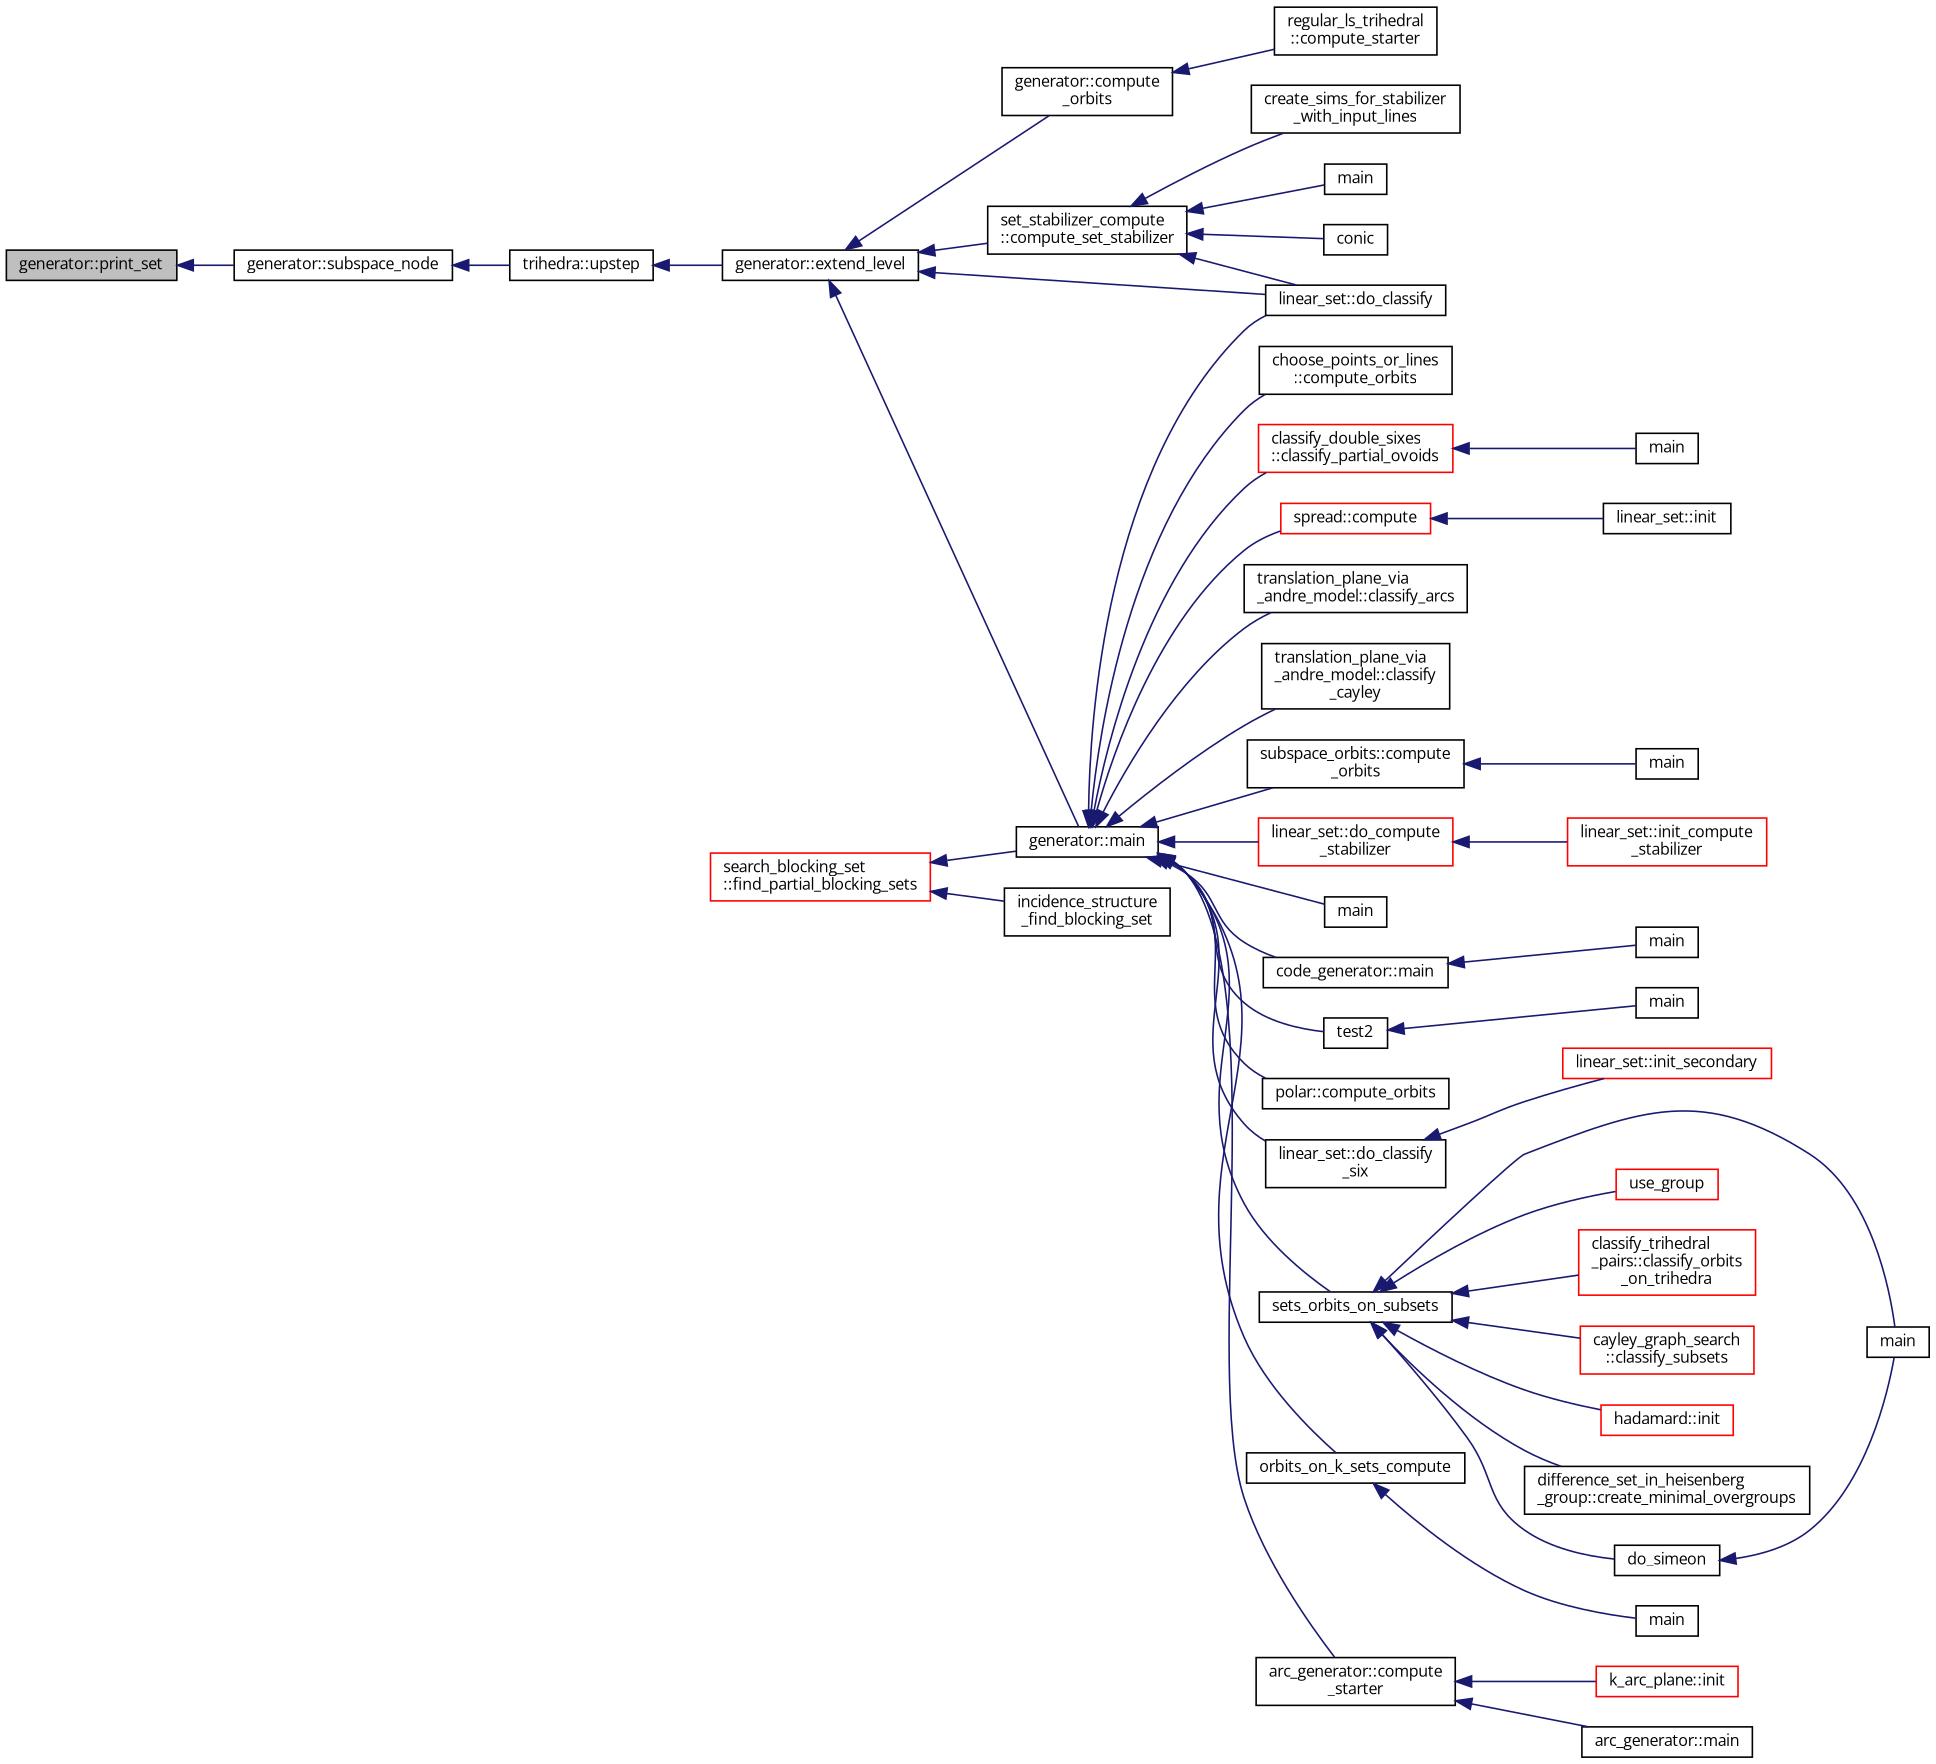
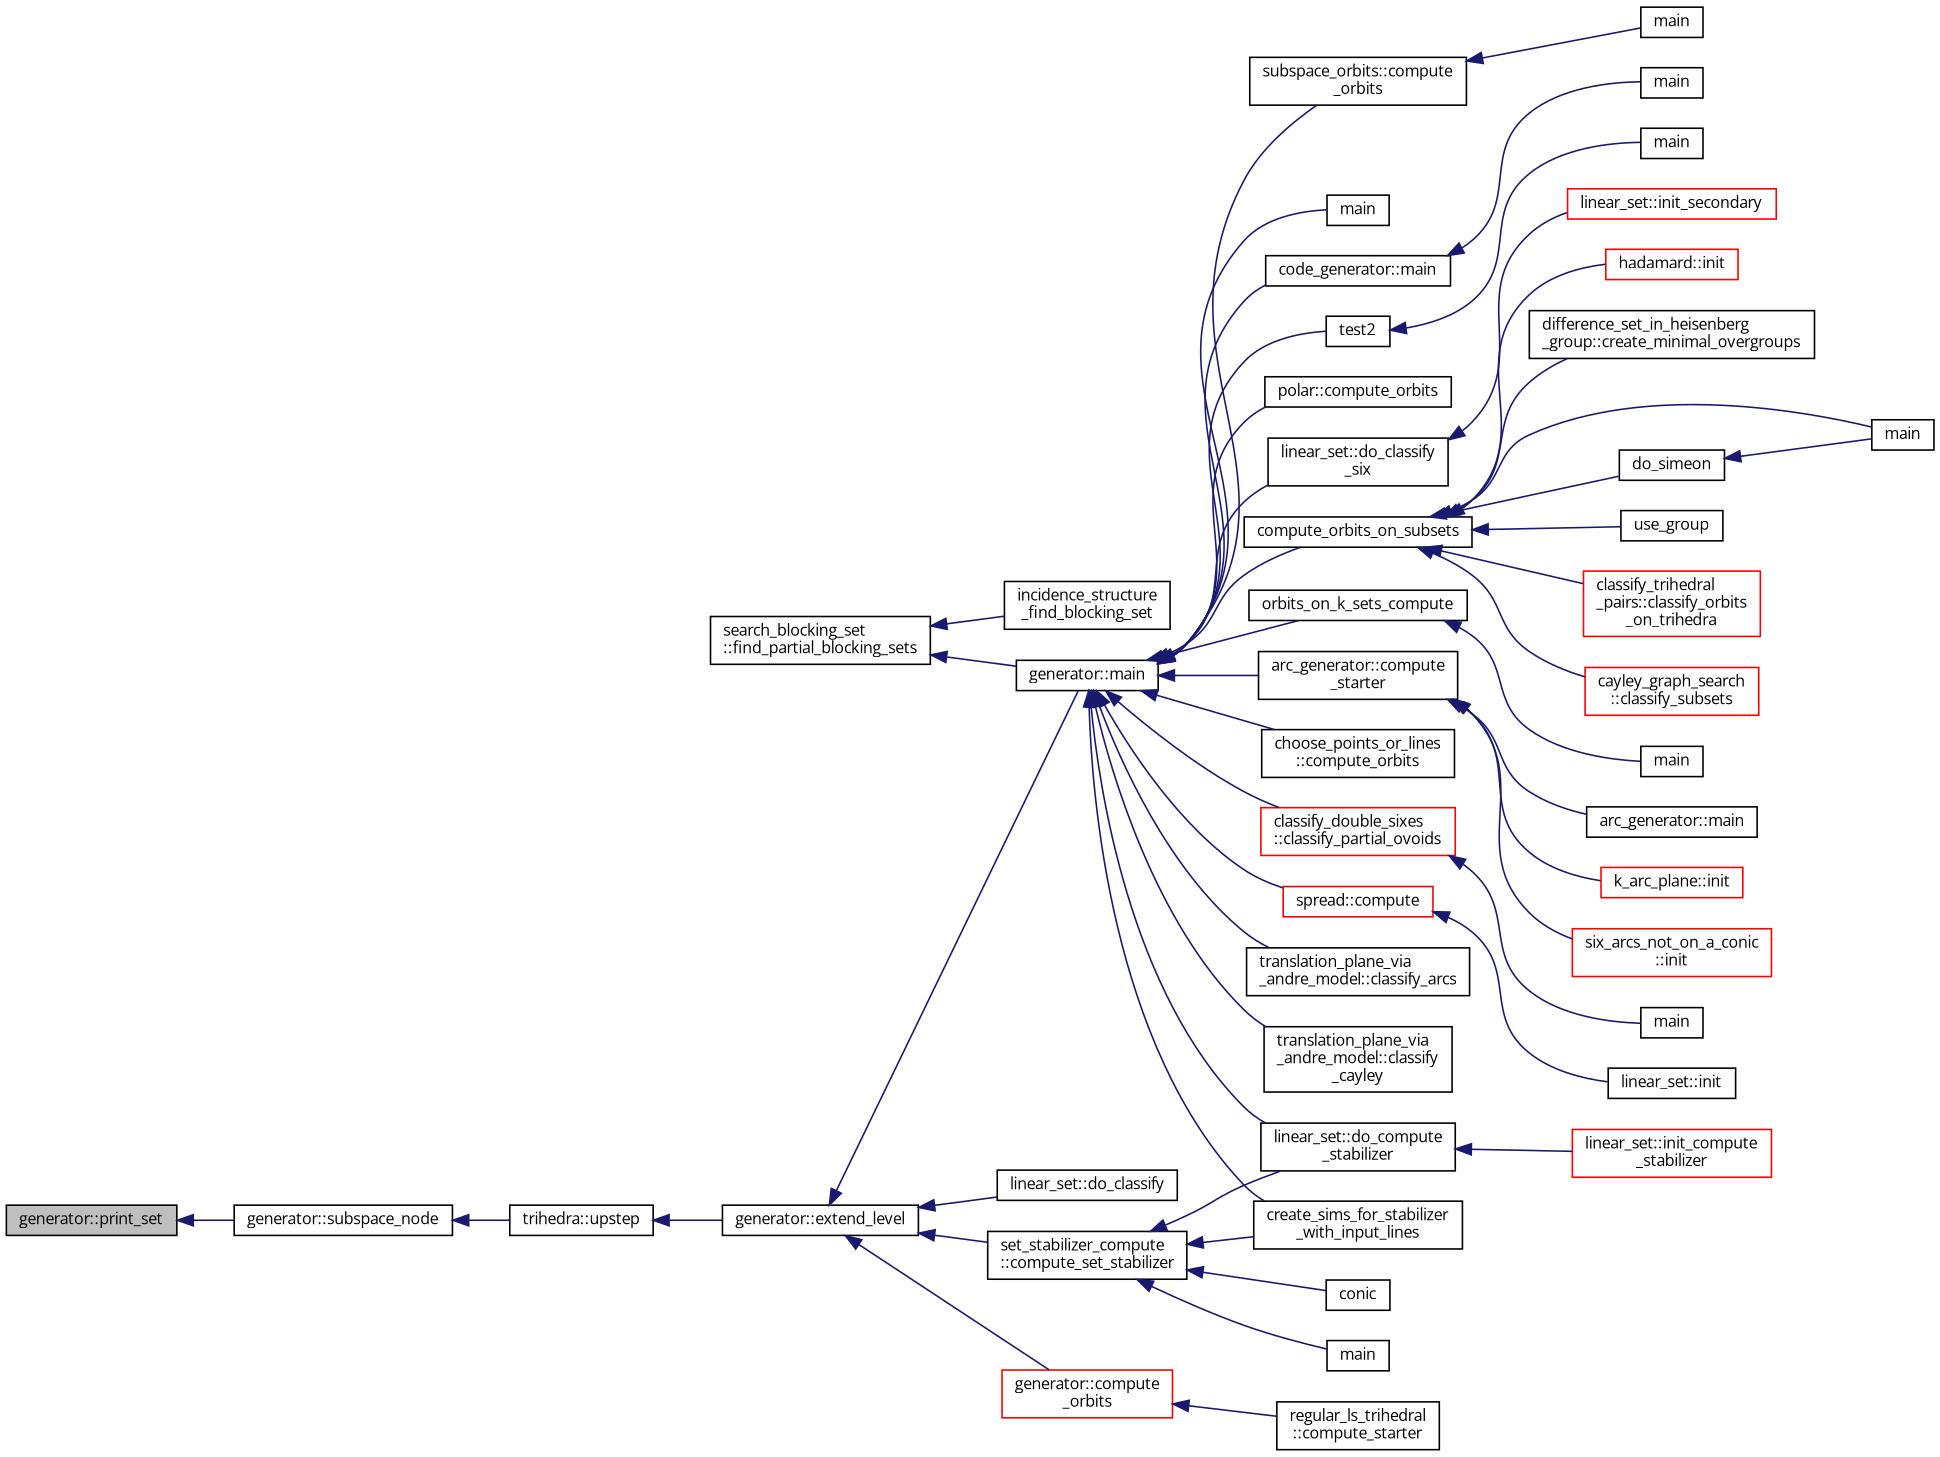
  digraph {
    fontname="Open Sans"
    rankdir=LR
    node [color=black fillcolor=white fontname="Open Sans" fontsize=10 shape=record style=filled]
    edge [color=midnightblue dir=back fontname="Open Sans" fontsize=10 labelfontname=Helvetica labelfontsize=10 style=solid]
    n1 [fillcolor=grey75 fontcolor=black height=0.2 label="generator::print_set" width=0.4]
    n2 [height=0.2 label="generator::subspace_node" width=0.4]
    n3 [height=0.2 label="trihedra::upstep" width=0.4]
    n4 [height=0.2 label="generator::extend_level" width=0.4]
    n5 [height=0.2 label="set_stabilizer_compute\l::compute_set_stabilizer" width=0.4]
-   n6 [height=0.2 label="generator::compute\l_orbits" width=0.4]
+   n6 [color=red height=0.2 label="generator::compute\l_orbits" width=0.4]
    n7 [height=0.2 label="generator::main" width=0.4]
    n8 [height=0.2 label="linear_set::do_classify" width=0.4]
    n9 [height=0.2 label=main width=0.4]
    n10 [height=0.2 label=conic width=0.4]
-   n11 [color=red height=0.2 label="linear_set::do_compute\l_stabilizer" width=0.4]
+   n11 [height=0.2 label="linear_set::do_compute\l_stabilizer" width=0.4]
    n12 [height=0.2 label="create_sims_for_stabilizer\l_with_input_lines" width=0.4]
    n13 [height=0.2 label="regular_ls_trihedral\l::compute_starter" width=0.4]
    n14 [height=0.2 label=main width=0.4]
    n15 [height=0.2 label="code_generator::main" width=0.4]
    n16 [height=0.2 label=test2 width=0.4]
    n17 [height=0.2 label="polar::compute_orbits" width=0.4]
    n18 [height=0.2 label="linear_set::do_classify\l_six" width=0.4]
-   n19 [height=0.2 label=sets_orbits_on_subsets width=0.4]
+   n19 [height=0.2 label=compute_orbits_on_subsets width=0.4]
    n20 [height=0.2 label=orbits_on_k_sets_compute width=0.4]
    n21 [height=0.2 label="arc_generator::compute\l_starter" width=0.4]
    n22 [height=0.2 label="choose_points_or_lines\l::compute_orbits" width=0.4]
    n23 [color=red height=0.2 label="classify_double_sixes\l::classify_partial_ovoids" width=0.4]
    n24 [color=red height=0.2 label="spread::compute" width=0.4]
    n25 [height=0.2 label="translation_plane_via\l_andre_model::classify_arcs" width=0.4]
    n26 [height=0.2 label="translation_plane_via\l_andre_model::classify\l_cayley" width=0.4]
    n27 [height=0.2 label="subspace_orbits::compute\l_orbits" width=0.4]
    n28 [color=red height=0.2 label="linear_set::init_compute\l_stabilizer" width=0.4]
    n29 [height=0.2 label=main width=0.4]
    n30 [height=0.2 label=main width=0.4]
    n31 [color=red height=0.2 label="linear_set::init_secondary" width=0.4]
    n32 [color=red height=0.2 label="cayley_graph_search\l::classify_subsets" width=0.4]
    n33 [color=red height=0.2 label="hadamard::init" width=0.4]
    n34 [height=0.2 label="difference_set_in_heisenberg\l_group::create_minimal_overgroups" width=0.4]
    n35 [height=0.2 label=main width=0.4]
    n36 [height=0.2 label=do_simeon width=0.4]
-   n37 [color=red height=0.2 label=use_group width=0.4]
+   n37 [height=0.2 label=use_group width=0.4]
    n38 [color=red height=0.2 label="classify_trihedral\l_pairs::classify_orbits\l_on_trihedra" width=0.4]
    n39 [height=0.2 label=main width=0.4]
    n40 [height=0.2 label="arc_generator::main" width=0.4]
    n41 [color=red height=0.2 label="k_arc_plane::init" width=0.4]
+   n42 [color=red height=0.2 label="six_arcs_not_on_a_conic\l::init" width=0.4]
    n43 [height=0.2 label=main width=0.4]
-   n44 [color=red height=0.2 label="search_blocking_set\l::find_partial_blocking_sets" width=0.4]
+   n44 [height=0.2 label="search_blocking_set\l::find_partial_blocking_sets" width=0.4]
    n45 [height=0.2 label="incidence_structure\l_find_blocking_set" width=0.4]
    n46 [height=0.2 label="linear_set::init" width=0.4]
    n47 [height=0.2 label=main width=0.4]
    n1 -> n2
    n2 -> n3
    n3 -> n4
    n4 -> n5
    n4 -> n6
    n4 -> n7
    n4 -> n8
    n5 -> n9
    n5 -> n10
-   n5 -> n8
+   n5 -> n11
    n5 -> n12
    n6 -> n13
-   n7 -> n8
+   n7 -> n12
    n7 -> n11
    n7 -> n14
    n7 -> n15
    n7 -> n16
    n7 -> n17
    n7 -> n18
    n7 -> n19
    n7 -> n20
    n7 -> n21
    n7 -> n22
    n7 -> n23
    n7 -> n24
    n7 -> n25
    n7 -> n26
    n7 -> n27
    n11 -> n28
    n15 -> n29
    n16 -> n30
    n18 -> n31
    n19 -> n32
    n19 -> n33
    n19 -> n34
    n19 -> n35
    n19 -> n36
    n19 -> n37
    n19 -> n38
    n20 -> n39
    n21 -> n40
    n21 -> n41
+   n21 -> n42
    n23 -> n43
    n24 -> n46
    n27 -> n47
    n36 -> n35
    n44 -> n7
    n44 -> n45
  }
